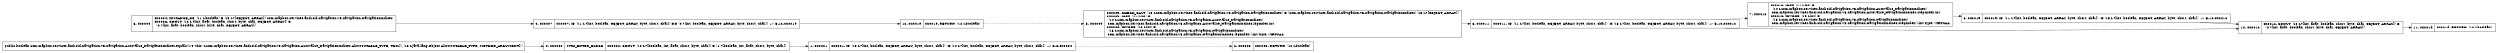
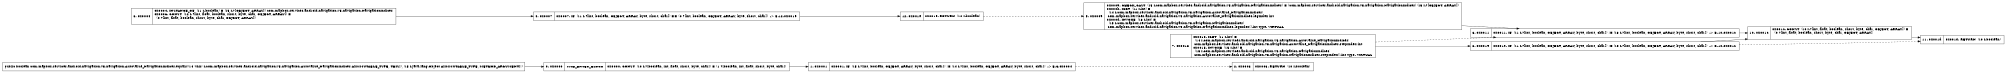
  digraph {
    rankdir=LR
    node [shape=record]
    n1 [label="{0\:\ 0x0000|MTH_ENTER_BLOCK\l|0x0000: CONST  (r0 I:?[boolean, int, float, short, byte, char]) = (1 ?[boolean, int, float, short, byte, char]) \l}"]
    n2 [label="{1\:\ 0x0001|0x0001: IF  (r5 I:?[int, boolean, OBJECT, ARRAY, byte, short, char]) != (r4 I:?[int, boolean, OBJECT, ARRAY, byte, short, char])  \-\> B:3:0x0004 \l}"]
    n3 [label="{2\:\ 0x0003|0x0003: RETURN  (r0 I:boolean) \l}"]
    n4 [label="{3\:\ 0x0004|0x0004: INSTANCE_OF  (r1 I:boolean) = (r5 I:?[OBJECT, ARRAY]) com.mapbox.services.android.navigation.v5.navigation.NavigationIndices \l0x0006: CONST  (r2 I:?[int, float, boolean, short, byte, char, OBJECT, ARRAY]) = \l  (0 ?[int, float, boolean, short, byte, char, OBJECT, ARRAY])\l \l}"]
    n5 [label="{4\:\ 0x0007|0x0007: IF  (r1 I:?[int, boolean, OBJECT, ARRAY, byte, short, char]) == (0 ?[int, boolean, OBJECT, ARRAY, byte, short, char])  \-\> B:12:0x001e \l}"]
    n6 [label="{12\:\ 0x001e|0x001e: RETURN  (r2 I:boolean) \l}"]
    n7 [label="{5\:\ 0x0009|0x0009: CHECK_CAST  (r5 I:com.mapbox.services.android.navigation.v5.navigation.NavigationIndices) = (com.mapbox.services.android.navigation.v5.navigation.NavigationIndices) (r5 I:?[OBJECT, ARRAY]) \l0x000b: IGET  (r1 I:int) = \l  (r4 I:com.mapbox.services.android.navigation.v5.navigation.AutoValue_NavigationIndices)\l com.mapbox.services.android.navigation.v5.navigation.AutoValue_NavigationIndices.legIndex int \l0x000d: INVOKE  (r3 I:int) = \l  (r5 I:com.mapbox.services.android.navigation.v5.navigation.NavigationIndices)\l com.mapbox.services.android.navigation.v5.navigation.NavigationIndices.legIndex():int type: VIRTUAL \l}"]
    n8 [label="{6\:\ 0x0011|0x0011: IF  (r1 I:?[int, boolean, OBJECT, ARRAY, byte, short, char]) != (r3 I:?[int, boolean, OBJECT, ARRAY, byte, short, char])  \-\> B:10:0x001c \l}"]
    n9 [label="{7\:\ 0x0013|0x0013: IGET  (r1 I:int) = \l  (r4 I:com.mapbox.services.android.navigation.v5.navigation.AutoValue_NavigationIndices)\l com.mapbox.services.android.navigation.v5.navigation.AutoValue_NavigationIndices.stepIndex int \l0x0015: INVOKE  (r5 I:int) = \l  (r5 I:com.mapbox.services.android.navigation.v5.navigation.NavigationIndices)\l com.mapbox.services.android.navigation.v5.navigation.NavigationIndices.stepIndex():int type: VIRTUAL \l}"]
    n10 [label="{10\:\ 0x001c|0x001c: CONST  (r0 I:?[int, float, boolean, short, byte, char, OBJECT, ARRAY]) = \l  (0 ?[int, float, boolean, short, byte, char, OBJECT, ARRAY])\l \l}"]
    n11 [label="{8\:\ 0x0019|0x0019: IF  (r1 I:?[int, boolean, OBJECT, ARRAY, byte, short, char]) != (r5 I:?[int, boolean, OBJECT, ARRAY, byte, short, char])  \-\> B:10:0x001c \l}"]
    n12 [label="{11\:\ 0x001d|0x001d: RETURN  (r0 I:boolean) \l}"]
    n13 [label="{public boolean com.mapbox.services.android.navigation.v5.navigation.AutoValue_NavigationIndices.equals((r4 'this' I:com.mapbox.services.android.navigation.v5.navigation.AutoValue_NavigationIndices A[IMMUTABLE_TYPE, THIS]), (r5 I:java.lang.Object A[IMMUTABLE_TYPE, METHOD_ARGUMENT])) }"]
    n1 -> n2
    n2 -> n3 [style=dashed]
    n4 -> n5
    n5 -> n6
    n6 -> n7 [style=dashed]
    n7 -> n8
-   n8 -> n9 [style=dashed]
+   n9 -> n8 [style=dashed]
    n8 -> n10
    n9 -> n11
    n10 -> n12
    n11 -> n10
+   n11 -> n12 [style=dashed]
    n13 -> n1
  }
